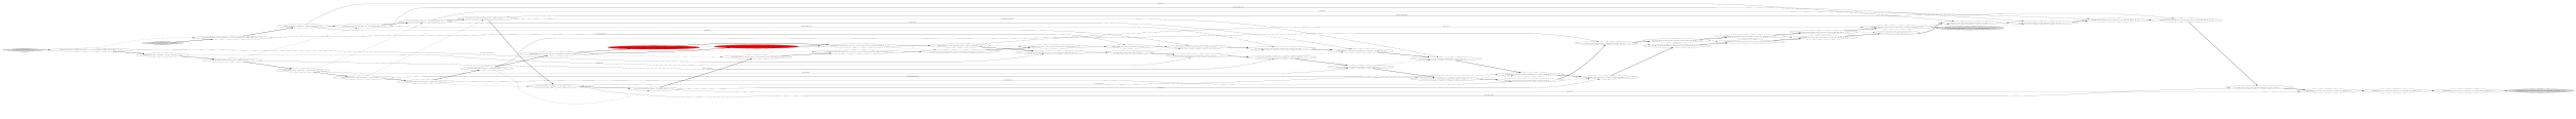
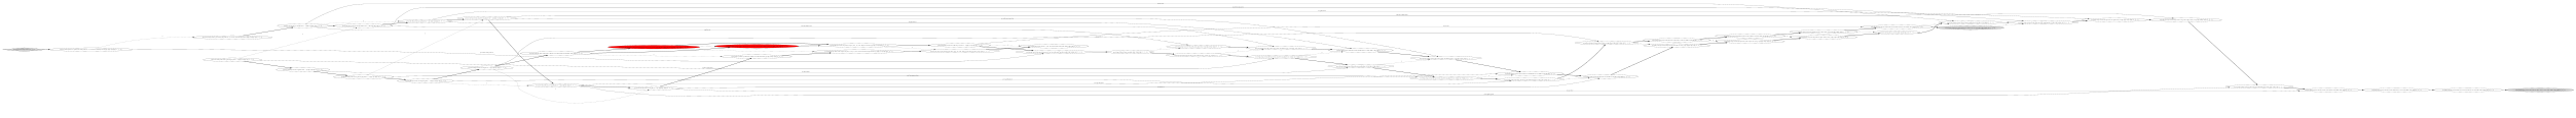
  digraph {
    fontname="PT Serif"
    rankdir=LR
    node [fillcolor=white fontname="PT Serif" shape=ellipse style=filled]
    edge [fontname="PT Serif" style=bold]
    n1 [label="partitionedTopicStats.partitions.put(\"test\",partitionedTopicStats)@@@14@@@['1', '1', '0']"]
    n2 [label="partitionedTopicStats.reset()@@@15@@@['1', '1', '0']"]
    n3 [label="assertEquals(partitionedTopicStats.msgRateIn,0.0)@@@16@@@['1', '1', '0']"]
    n4 [label="assertEquals(persistentTopicStats.msgRateIn,1.0)@@@15@@@['0', '0', '1']"]
    n5 [label="assertEquals(partitionedTopicStats.msgThroughputIn,0.0)@@@17@@@['1', '1', '0']"]
    n6 [label="assertEquals(persistentTopicStats.msgThroughputIn,1.0)@@@16@@@['0', '0', '1']"]
    n7 [label="assertEquals(persistentTopicStats.msgRateOut,1.0)@@@17@@@['0', '0', '1']"]
    n8 [label="assertEquals(partitionedTopicStats.msgRateOut,0.0)@@@18@@@['1', '1', '0']"]
-   n9 [label="target.add(persistentTopicStats)@@@14@@@['0', '0', '1']"]
    n10 [label="assertEquals(persistentTopicStats.msgThroughputOut,1.0)@@@18@@@['0', '0', '1']"]
    n11 [label="assertEquals(partitionedTopicStats.msgThroughputOut,0.0)@@@19@@@['1', '1', '0']"]
    n12 [label="assertEquals(partitionedTopicStats.subscriptions.size(),0)@@@23@@@['1', '1', '0']"]
    n13 [label="assertEquals(partitionedTopicStats.replication.size(),0)@@@24@@@['1', '1', '0']"]
    n14 [label="assertEquals(persistentTopicStats.replication.size(),1)@@@23@@@['0', '0', '1']"]
    n15 [label="assertEquals(partitionedTopicStats.metadata.partitions,0)@@@25@@@['1', '1', '0']"]
    n16 [label="persistentTopicStats.reset()@@@24@@@['0', '0', '1']"]
    n17 [label="assertEquals(persistentTopicStats.publishers.size(),0)@@@31@@@['0', '0', '1']"]
    n18 [label="assertEquals(persistentTopicStats.subscriptions.size(),0)@@@32@@@['0', '0', '1']"]
    n19 [fillcolor=lightgray label="assertEquals(persistentTopicStats.replication.size(),0)@@@33@@@['0', '0', '1']"]
    n20 [label="persistentTopicStats.replication.put(\"test_ns\",new ReplicatorStats())@@@12@@@['0', '0', '1']"]
    n21 [label="PersistentTopicStats target = new PersistentTopicStats()@@@13@@@['0', '0', '1']"]
    n22 [label="partitionedTopicStats.msgRateOut = 1@@@6@@@['1', '1', '0']"]
    n23 [label="partitionedTopicStats.msgThroughputOut = 1@@@7@@@['1', '1', '0']"]
    n24 [label="persistentTopicStats.msgRateOut = 1@@@6@@@['0', '0', '1']"]
    n25 [label="persistentTopicStats.msgThroughputOut = 1@@@7@@@['0', '0', '1']"]
    n26 [label="partitionedTopicStats.averageMsgSize = 1@@@8@@@['1', '1', '0']"]
    n27 [label="assertEquals(persistentTopicStats.msgRateOut,0.0)@@@27@@@['0', '0', '1']"]
    n28 [label="assertEquals(persistentTopicStats.averageMsgSize,1.0)@@@19@@@['0', '0', '1']"]
    n29 [label="assertEquals(persistentTopicStats.storageSize,1)@@@20@@@['0', '0', '1']"]
    n30 [label="assertEquals(persistentTopicStats.publishers.size(),1)@@@21@@@['0', '0', '1']"]
-   n31 [label="partitionedTopicStats.msgRateIn = 1@@@4@@@['1', '1', '0']"]
    n32 [label="partitionedTopicStats.msgThroughputIn = 1@@@5@@@['1', '1', '0']"]
    n33 [label="persistentTopicStats.msgRateIn = 1@@@4@@@['0', '0', '1']"]
    n34 [label="assertEquals(persistentTopicStats.msgRateIn,0.0)@@@25@@@['0', '0', '1']"]
    n35 [label="persistentTopicStats.msgThroughputIn = 1@@@5@@@['0', '0', '1']"]
    n36 [fillcolor=red label="partitionedTopicStats.subscriptions.put(\"test_ns\",new SubscriptionStats())@@@11@@@['0', '1', '0']"]
    n37 [label="partitionedTopicStats.replication.put(\"test_ns\",new ReplicatorStats())@@@12@@@['1', '1', '0']"]
    n38 [label="partitionedTopicStats.metadata.partitions = 1@@@13@@@['1', '1', '0']"]
    n39 [fillcolor=lightgray label="assertEquals(partitionedTopicStats.partitions.size(),0)@@@26@@@['1', '1', '0']"]
    n40 [label="assertEquals(persistentTopicStats.msgThroughputIn,0.0)@@@26@@@['0', '0', '1']"]
    n41 [label="assertEquals(persistentTopicStats.subscriptions.size(),1)@@@22@@@['0', '0', '1']"]
    n42 [label="persistentTopicStats.publishers.add(new PublisherStats())@@@10@@@['0', '0', '1']"]
    n43 [label="persistentTopicStats.subscriptions.put(\"test_ns\",new PersistentSubscriptionStats())@@@11@@@['0', '0', '1']"]
    n44 [label="persistentTopicStats.storageSize = 1@@@9@@@['0', '0', '1']"]
    n45 [label="assertEquals(persistentTopicStats.storageSize,0)@@@30@@@['0', '0', '1']"]
    n46 [label="assertEquals(persistentTopicStats.msgThroughputOut,0.0)@@@28@@@['0', '0', '1']"]
    n47 [label="assertEquals(persistentTopicStats.averageMsgSize,0.0)@@@29@@@['0', '0', '1']"]
    n48 [label="partitionedTopicStats.publishers.add(new PublisherStats())@@@10@@@['1', '1', '0']"]
    n49 [fillcolor=red label="partitionedTopicStats.subscriptions.put(\"test_ns\",new PersistentSubscriptionStats())@@@11@@@['1', '0', '0']"]
    n50 [label="persistentTopicStats.averageMsgSize = 1@@@8@@@['0', '0', '1']"]
    n51 [label="partitionedTopicStats.storageSize = 1@@@9@@@['1', '1', '0']"]
    n52 [label="assertEquals(partitionedTopicStats.averageMsgSize,0.0)@@@20@@@['1', '1', '0']"]
    n53 [label="PartitionedTopicStats partitionedTopicStats = new PartitionedTopicStats()@@@3@@@['1', '1', '0']"]
    n54 [label="PersistentTopicStats persistentTopicStats = new PersistentTopicStats()@@@3@@@['0', '0', '1']"]
    n55 [label="assertEquals(partitionedTopicStats.storageSize,0)@@@21@@@['1', '1', '0']"]
    n56 [label="assertEquals(partitionedTopicStats.publishers.size(),0)@@@22@@@['1', '1', '0']"]
-   n57 [fillcolor=lightgray label="testPersistentTopicStats['0', '0', '1']" shape=diamond]
    n58 [fillcolor=lightgray label="testPartitionedTopicStats['0', '1', '0']" shape=diamond]
    n1 -> n2
    n2 -> n3
    n2 -> n4 [label=0 style=dashed]
    n3 -> n5
    n3 -> n6 [label=0 style=dashed]
    n4 -> n6
    n5 -> n7 [label=0 style=dashed]
    n5 -> n8
    n6 -> n7
    n7 -> n10
    n8 -> n10 [label=0 style=dashed]
    n8 -> n11
-   n9 -> n4
    n10 -> n28
    n11 -> n28 [label=0 style=dashed]
    n11 -> n52
    n12 -> n13
    n12 -> n14 [label=0 style=dashed]
    n13 -> n15
    n13 -> n16 [label=0 style=dashed]
    n14 -> n16
    n15 -> n34 [label=0 style=dashed]
    n15 -> n39
    n16 -> n34
    n17 -> n18
    n18 -> n19
    n20 -> n21
-   n21 -> n9
    n22 -> n8 [label=msgRateOut style=solid]
    n22 -> n23
-   n22 -> n24 [label=0 style=dashed]
+   n33 -> n24 [label=0 style=dashed]
    n23 -> n11 [label=msgThroughputOut style=solid]
    n23 -> n25 [label=0 style=dashed]
    n23 -> n26
    n24 -> n7 [label=msgRateOut style=solid]
    n24 -> n25
    n24 -> n27 [label=msgRateOut style=solid]
    n25 -> n10 [label=msgThroughputOut style=solid]
    n25 -> n46 [label=msgThroughputOut style=solid]
    n25 -> n50
    n26 -> n50 [label=0 style=dashed]
    n26 -> n51
    n26 -> n52 [label=averageMsgSize style=solid]
    n27 -> n46
    n28 -> n29
    n29 -> n30
    n30 -> n41
-   n31 -> n3 [label=msgRateIn style=solid]
-   n31 -> n32
    n32 -> n5 [label=msgThroughputIn style=solid]
    n32 -> n22
    n32 -> n35 [label=0 style=dashed]
    n33 -> n4 [label=msgRateIn style=solid]
    n33 -> n34 [label=msgRateIn style=solid]
    n33 -> n35
    n34 -> n40
    n35 -> n6 [label=msgThroughputIn style=solid]
    n35 -> n24
    n35 -> n40 [label=msgThroughputIn style=solid]
    n36 -> n37
    n37 -> n20 [label=0 style=dashed]
    n37 -> n38
    n38 -> n1
    n38 -> n15 [label=partitions style=solid]
    n38 -> n21 [label=0 style=dashed]
    n39 -> n40 [label=0 style=dashed]
    n40 -> n27
    n41 -> n14
    n42 -> n43
    n43 -> n20
    n44 -> n29 [label=storageSize style=solid]
    n44 -> n42
    n44 -> n45 [label=storageSize style=solid]
    n45 -> n17
    n46 -> n47
    n47 -> n45
    n48 -> n36
    n48 -> n42 [label=0 style=dashed]
    n48 -> n49
    n49 -> n36 [label=0 style=dashed]
    n49 -> n37
    n49 -> n43 [label=0 style=dashed]
    n50 -> n28 [label=averageMsgSize style=solid]
    n50 -> n44
    n50 -> n47 [label=averageMsgSize style=solid]
    n51 -> n44 [label=4 style=dashed]
    n51 -> n48
    n51 -> n55 [label=storageSize style=solid]
    n52 -> n29 [label=0 style=dashed]
    n52 -> n55
    n53 -> n1 [label=partitionedTopicStats style=solid]
-   n53 -> n31
    n53 -> n54 [label=0 style=dashed]
-   n54 -> n9 [label=persistentTopicStats style=solid]
    n54 -> n33
    n55 -> n30 [label=0 style=dashed]
    n55 -> n56
    n56 -> n12
    n56 -> n41 [label=0 style=dashed]
-   n57 -> n54
    n58 -> n53
  }
